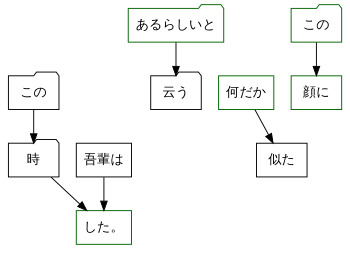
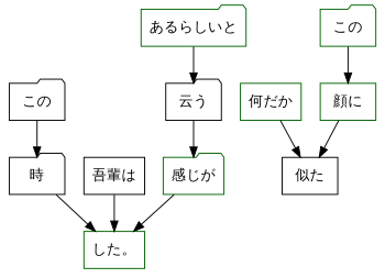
  digraph {
    fontname=Roboto
    node [color=darkgreen fontname=Roboto shape=folder]
    edge [fontname=Roboto]
    n1 [color=black label="この"]
    n2 [color=black label="時"]
    n3 [label="した。" shape=box]
    n4 [color=black label="吾輩は" shape=box]
    n5 [label="何だか" shape=box]
    n6 [color=black label="似た" shape=box]
    n7 [label="この"]
    n8 [label="顔に" shape=box]
    n9 [label="あるらしいと"]
    n10 [color=black label="云う"]
+   n11 [label="感じが"]
    n1 -> n2
    n2 -> n3
    n4 -> n3
    n5 -> n6
    n7 -> n8
+   n8 -> n6
    n9 -> n10
+   n10 -> n11
+   n11 -> n3
  }
